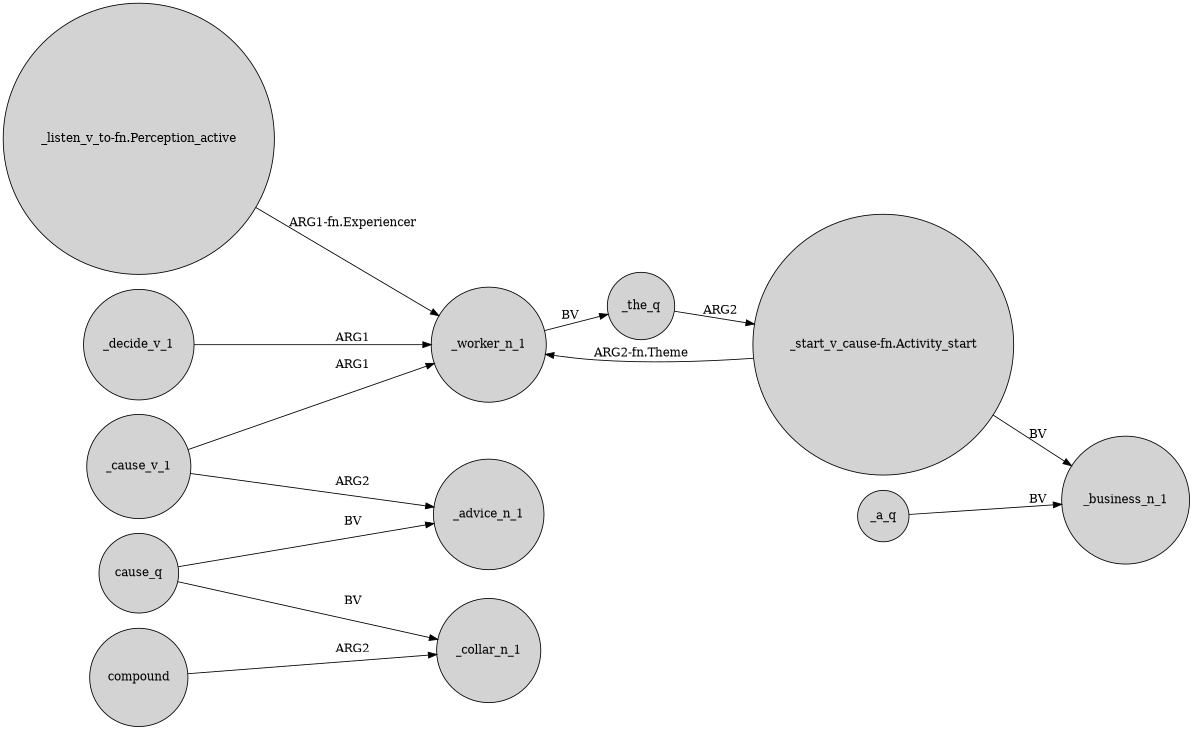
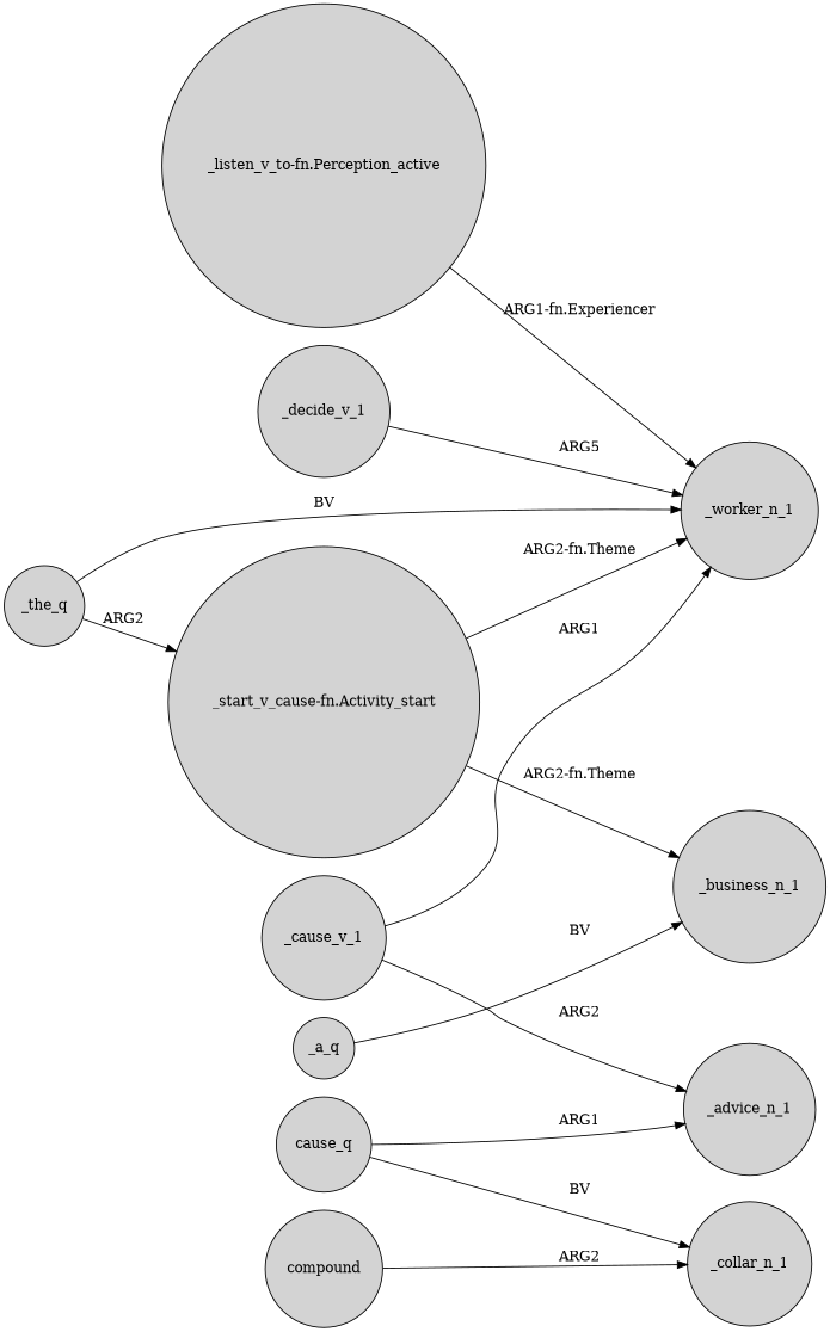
  digraph {
    rankdir=LR
    node [shape=circle style=filled]
    n1 [label=_cause_v_1]
    _worker_n_1
    _advice_n_1
    _a_q
    _business_n_1
    _decide_v_1
    "_start_v_cause-fn.Activity_start"
    compound
    _collar_n_1
    n10 [label=cause_q]
    "_listen_v_to-fn.Perception_active"
    _the_q
    n1 -> _worker_n_1 [label=ARG1]
    n1 -> _advice_n_1 [label=ARG2]
    _a_q -> _business_n_1 [label=BV]
-   _decide_v_1 -> _worker_n_1 [label=ARG1]
+   _decide_v_1 -> _worker_n_1 [label=ARG5]
    "_start_v_cause-fn.Activity_start" -> _worker_n_1 [label="ARG2-fn.Theme"]
-   "_start_v_cause-fn.Activity_start" -> _business_n_1 [label=BV]
+   "_start_v_cause-fn.Activity_start" -> _business_n_1 [label="ARG2-fn.Theme"]
    compound -> _collar_n_1 [label=ARG2]
-   n10 -> _advice_n_1 [label=BV]
+   n10 -> _advice_n_1 [label=ARG1]
    n10 -> _collar_n_1 [label=BV]
    "_listen_v_to-fn.Perception_active" -> _worker_n_1 [label="ARG1-fn.Experiencer"]
-   _worker_n_1 -> _the_q [label=BV]
+   _the_q -> _worker_n_1 [label=BV]
    _the_q -> "_start_v_cause-fn.Activity_start" [label=ARG2]
  }
